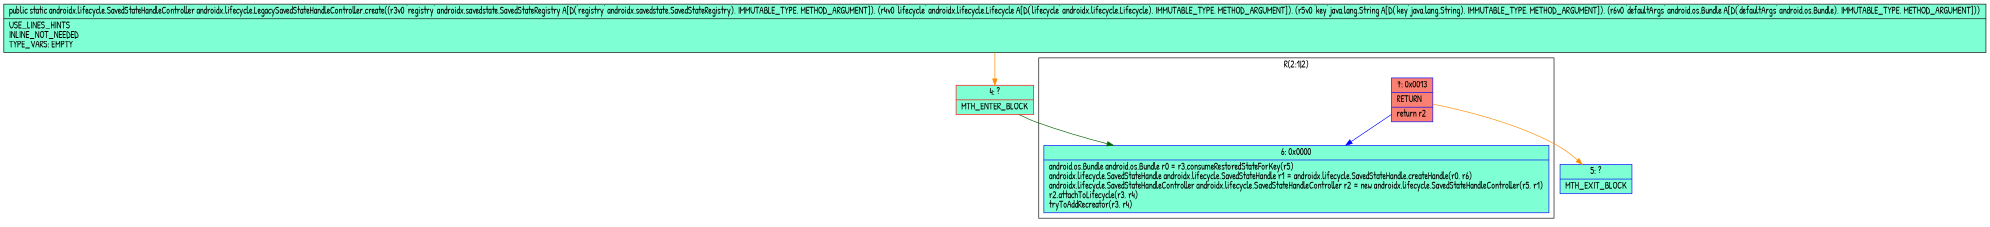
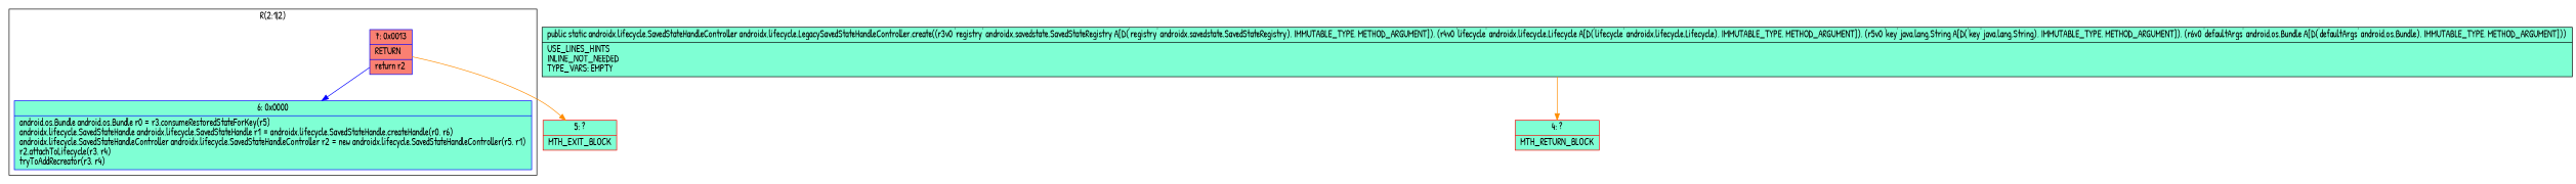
  digraph {
    fontname="Patrick Hand"
    node [color=blue fillcolor=aquamarine fontname="Patrick Hand" shape=record style=filled]
    edge [color=darkorange fontname="Patrick Hand"]
    n1 [label="{6\:\ 0x0000|android.os.Bundle android.os.Bundle r0 = r3.consumeRestoredStateForKey(r5)\landroidx.lifecycle.SavedStateHandle androidx.lifecycle.SavedStateHandle r1 = androidx.lifecycle.SavedStateHandle.createHandle(r0, r6)\landroidx.lifecycle.SavedStateHandleController androidx.lifecycle.SavedStateHandleController r2 = new androidx.lifecycle.SavedStateHandleController(r5, r1)\lr2.attachToLifecycle(r3, r4)\ltryToAddRecreator(r3, r4)\l}"]
    n2 [fillcolor=salmon label="{7\:\ 0x0013|RETURN\l|return r2\l}"]
-   n3 [label="{5\:\ ?|MTH_EXIT_BLOCK\l}"]
-   n4 [color=red label="{4\:\ ?|MTH_ENTER_BLOCK\l}"]
+   n3 [color=red label="{5\:\ ?|MTH_EXIT_BLOCK\l}"]
+   n4 [color=red label="{4\:\ ?|MTH_RETURN_BLOCK\l}"]
    n5 [label="{public static androidx.lifecycle.SavedStateHandleController androidx.lifecycle.LegacySavedStateHandleController.create((r3v0 'registry' androidx.savedstate.SavedStateRegistry A[D('registry' androidx.savedstate.SavedStateRegistry), IMMUTABLE_TYPE, METHOD_ARGUMENT]), (r4v0 'lifecycle' androidx.lifecycle.Lifecycle A[D('lifecycle' androidx.lifecycle.Lifecycle), IMMUTABLE_TYPE, METHOD_ARGUMENT]), (r5v0 'key' java.lang.String A[D('key' java.lang.String), IMMUTABLE_TYPE, METHOD_ARGUMENT]), (r6v0 'defaultArgs' android.os.Bundle A[D('defaultArgs' android.os.Bundle), IMMUTABLE_TYPE, METHOD_ARGUMENT]))  | USE_LINES_HINTS\lINLINE_NOT_NEEDED\lTYPE_VARS: EMPTY\l}" color=""]
    subgraph cluster_1 {
      label="R(2:1|2)"
      n1
      n2
    }
    n2 -> n1 [color=blue]
    n2 -> n3
-   n4 -> n1 [color=darkgreen]
    n5 -> n4
  }
